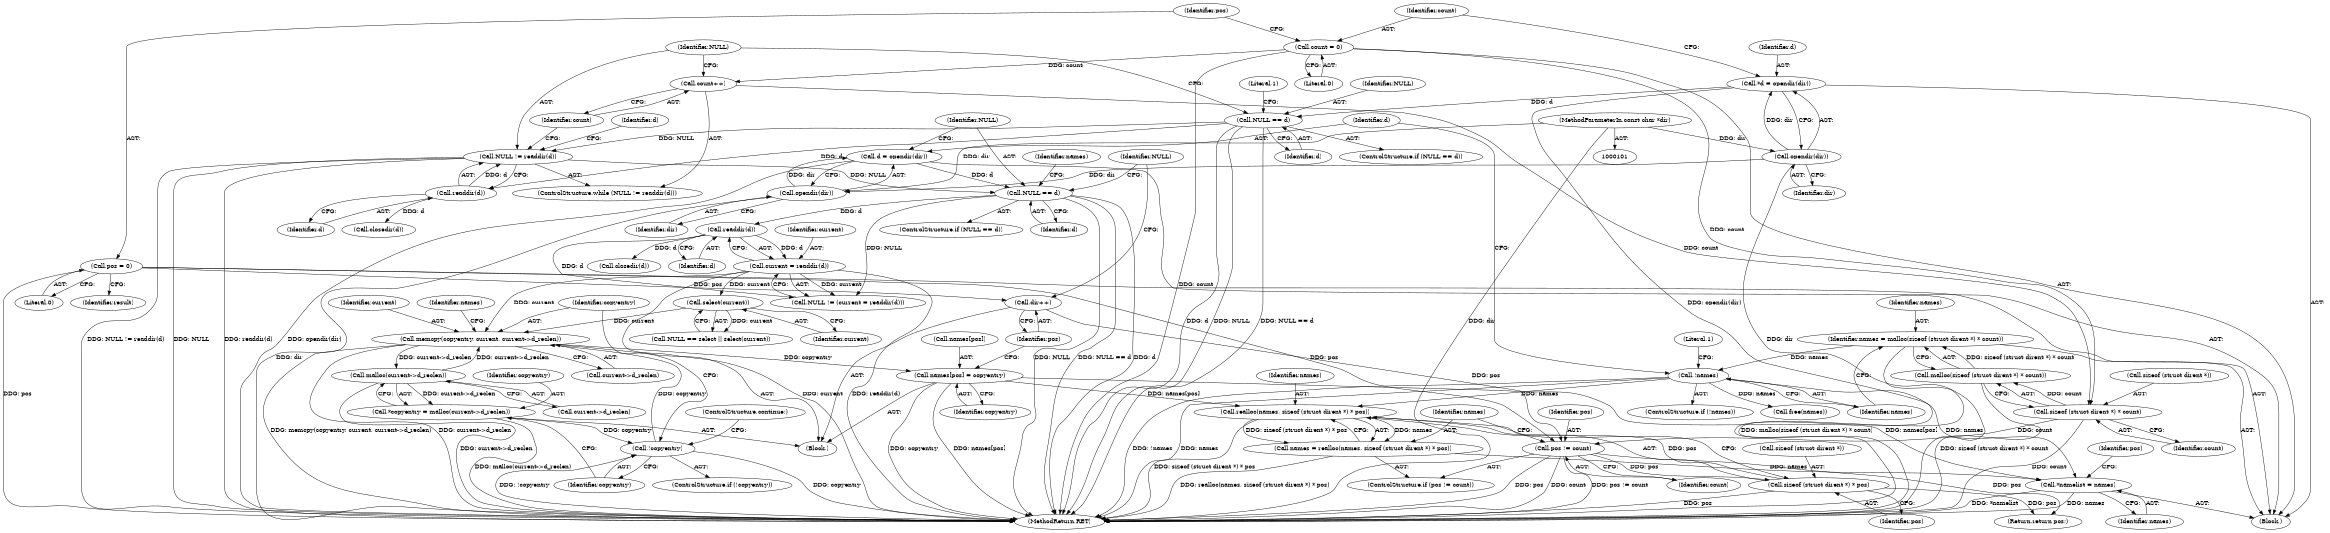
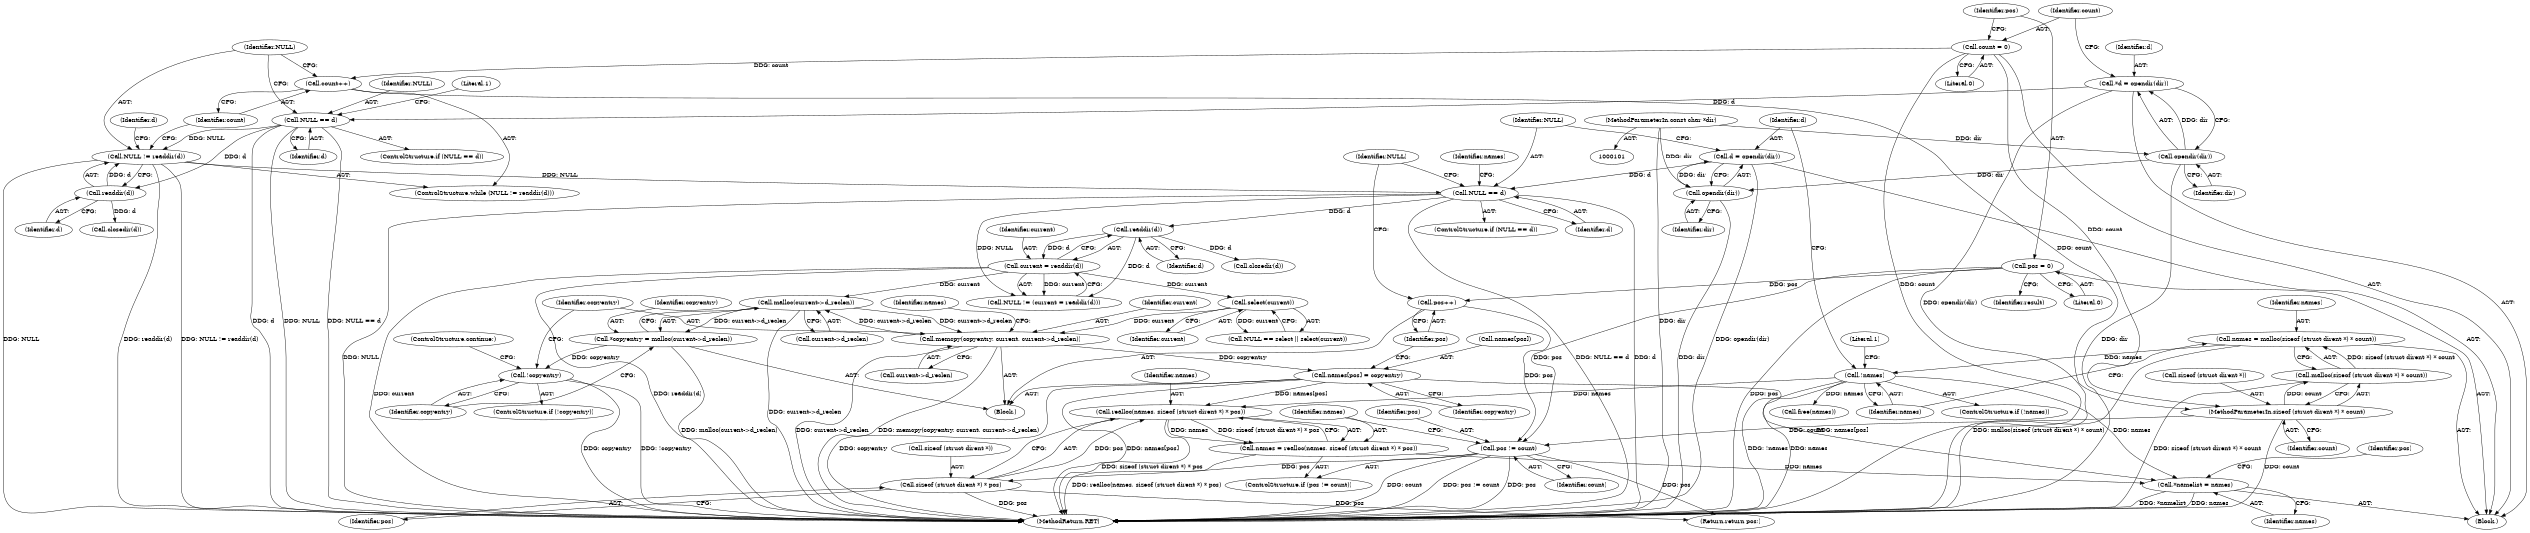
  digraph {
    n1 [label="(Call,realloc(names, sizeof (struct dirent *) * pos))"]
    n2 [label="(Call,sizeof (struct dirent *) * pos)"]
    n3 [label="(Call,names = realloc(names, sizeof (struct dirent *) * pos))"]
    n4 [label="(MethodReturn,RET)"]
    n5 [label="(Return,return pos;)"]
    n6 [label="(Identifier,pos)"]
    n7 [label="(Call,*namelist = names)"]
    n8 [label="(ControlStructure,if (pos != count))"]
    n9 [label="(Call,!names)"]
    n10 [label="(Identifier,names)"]
    n11 [label="(Call,free(names))"]
    n12 [label="(ControlStructure,if (!names))"]
    n13 [label="(Block,)"]
    n14 [label="(Identifier,names)"]
-   n15 [label="(Identifier,names = malloc(sizeof (struct dirent *) * count))"]
+   n15 [label="(Call,names = malloc(sizeof (struct dirent *) * count))"]
    n16 [label="(Call,malloc(sizeof (struct dirent *) * count))"]
-   n17 [label="(Call,sizeof (struct dirent *) * count)"]
+   n17 [label="(MethodParameterIn,sizeof (struct dirent *) * count)"]
    n18 [label="(Call,pos != count)"]
    n19 [label="(Identifier,count)"]
    n20 [label="(Identifier,count)"]
    n21 [label="(Call,count++)"]
    n22 [label="(Identifier,count)"]
    n23 [label="(ControlStructure,while (NULL != readdir(d)))"]
    n24 [label="(Call,NULL != readdir(d))"]
    n25 [label="(Call,count = 0)"]
    n26 [label="(Literal,0)"]
    n27 [label="(Call,names[pos] = copyentry)"]
    n28 [label="(Block,)"]
    n29 [label="(Identifier,copyentry)"]
    n30 [label="(Call,memcpy(copyentry, current, current->d_reclen))"]
    n31 [label="(Call,malloc(current->d_reclen))"]
    n32 [label="(Call,current->d_reclen)"]
    n33 [label="(Call,*copyentry = malloc(current->d_reclen))"]
    n34 [label="(Call,current->d_reclen)"]
    n35 [label="(Call,!copyentry)"]
    n36 [label="(ControlStructure,if (!copyentry))"]
    n37 [label="(Identifier,copyentry)"]
    n38 [label="(Call,select(current))"]
    n39 [label="(Identifier,current)"]
    n40 [label="(Call,NULL == select || select(current))"]
    n41 [label="(Call,current = readdir(d))"]
    n42 [label="(Call,readdir(d))"]
    n43 [label="(Call,NULL != (current = readdir(d)))"]
    n44 [label="(Call,closedir(d))"]
    n45 [label="(Identifier,d)"]
    n46 [label="(Call,NULL == d)"]
    n47 [label="(ControlStructure,if (NULL == d))"]
    n48 [label="(Identifier,d)"]
    n49 [label="(Call,readdir(d))"]
    n50 [label="(Identifier,d)"]
    n51 [label="(Call,closedir(d))"]
    n52 [label="(Call,NULL == d)"]
    n53 [label="(ControlStructure,if (NULL == d))"]
    n54 [label="(Identifier,d)"]
    n55 [label="(Call,*d = opendir(dir))"]
    n56 [label="(Call,opendir(dir))"]
    n57 [label="(Call,opendir(dir))"]
    n58 [label="(Identifier,dir)"]
    n59 [label="(Call,d = opendir(dir))"]
    n60 [label="(Identifier,dir)"]
    n61 [label="(MethodParameterIn,const char *dir)"]
    1000101
-   n63 [label="(Call,dir++)"]
+   n63 [label="(Call,pos++)"]
    n64 [label="(Identifier,pos)"]
    n65 [label="(Call,pos = 0)"]
    n66 [label="(Literal,0)"]
    n67 [label="(Identifier,result)"]
    n68 [label="(Identifier,d)"]
    n69 [label="(Identifier,names)"]
    n70 [label="(Identifier,names)"]
    n71 [label="(Identifier,current)"]
    n72 [label="(Call,names[pos])"]
    n73 [label="(Identifier,names)"]
    n74 [label="(ControlStructure,continue;)"]
    n75 [label="(Identifier,names)"]
    n76 [label="(Identifier,NULL)"]
    n77 [label="(Identifier,current)"]
    n78 [label="(Call,sizeof (struct dirent *))"]
    n79 [label="(Identifier,copyentry)"]
    n80 [label="(Literal,1)"]
    n81 [label="(Identifier,d)"]
    n82 [label="(Identifier,NULL)"]
    n83 [label="(Literal,1)"]
    n84 [label="(Identifier,pos)"]
    n85 [label="(Identifier,NULL)"]
    n86 [label="(Call,sizeof (struct dirent *))"]
    n87 [label="(Identifier,names)"]
    n88 [label="(Identifier,pos)"]
    n89 [label="(Identifier,count)"]
    n90 [label="(Identifier,NULL)"]
    n91 [label="(Identifier,copyentry)"]
    n92 [label="(Identifier,pos)"]
    n93 [label="(Identifier,d)"]
    n1 -> n2 [label="CFG: "]
    n1 -> n3 [label="AST: "]
    n1 -> n3 [label="DDG: names"]
    n1 -> n3 [label="DDG: sizeof (struct dirent *) * pos"]
    n1 -> n4 [label="DDG: sizeof (struct dirent *) * pos"]
    n2 -> n1 [label="AST: "]
    n2 -> n1 [label="DDG: pos"]
    n2 -> n4 [label="DDG: pos"]
    n2 -> n5 [label="DDG: pos"]
    n2 -> n6 [label="CFG: "]
    n3 -> n1 [label="CFG: "]
    n3 -> n4 [label="DDG: realloc(names, sizeof (struct dirent *) * pos)"]
    n3 -> n7 [label="DDG: names"]
    n3 -> n8 [label="AST: "]
    n6 -> n2 [label="AST: "]
    n7 -> n4 [label="DDG: *namelist"]
    n7 -> n4 [label="DDG: names"]
    n7 -> n13 [label="AST: "]
    n7 -> n14 [label="CFG: "]
    n9 -> n1 [label="DDG: names"]
    n9 -> n4 [label="DDG: !names"]
    n9 -> n4 [label="DDG: names"]
    n9 -> n7 [label="DDG: names"]
    n9 -> n10 [label="CFG: "]
    n9 -> n11 [label="DDG: names"]
    n9 -> n12 [label="AST: "]
    n10 -> n9 [label="AST: "]
    n10 -> n15 [label="CFG: "]
    n14 -> n7 [label="AST: "]
    n15 -> n4 [label="DDG: malloc(sizeof (struct dirent *) * count)"]
    n15 -> n9 [label="DDG: names"]
    n15 -> n13 [label="AST: "]
    n15 -> n16 [label="CFG: "]
    n16 -> n4 [label="DDG: sizeof (struct dirent *) * count"]
    n16 -> n15 [label="AST: "]
    n16 -> n15 [label="DDG: sizeof (struct dirent *) * count"]
    n16 -> n17 [label="CFG: "]
    n17 -> n4 [label="DDG: count"]
    n17 -> n16 [label="AST: "]
    n17 -> n16 [label="DDG: count"]
    n17 -> n18 [label="DDG: count"]
    n17 -> n19 [label="CFG: "]
    n18 -> n2 [label="DDG: pos"]
    n18 -> n4 [label="DDG: pos != count"]
    n18 -> n4 [label="DDG: pos"]
    n18 -> n4 [label="DDG: count"]
    n18 -> n5 [label="DDG: pos"]
    n18 -> n8 [label="AST: "]
    n18 -> n20 [label="CFG: "]
    n19 -> n17 [label="AST: "]
    n20 -> n18 [label="AST: "]
    n21 -> n17 [label="DDG: count"]
    n21 -> n22 [label="CFG: "]
    n21 -> n23 [label="AST: "]
    n22 -> n21 [label="AST: "]
    n22 -> n24 [label="CFG: "]
    n24 -> n4 [label="DDG: NULL != readdir(d)"]
    n24 -> n4 [label="DDG: NULL"]
    n24 -> n4 [label="DDG: readdir(d)"]
    n24 -> n23 [label="AST: "]
    n24 -> n46 [label="DDG: NULL"]
    n24 -> n49 [label="CFG: "]
    n25 -> n4 [label="DDG: count"]
    n25 -> n13 [label="AST: "]
    n25 -> n17 [label="DDG: count"]
    n25 -> n21 [label="DDG: count"]
    n25 -> n26 [label="CFG: "]
    n26 -> n25 [label="AST: "]
    n27 -> n1 [label="DDG: names[pos]"]
    n27 -> n4 [label="DDG: copyentry"]
    n27 -> n4 [label="DDG: names[pos]"]
    n27 -> n7 [label="DDG: names[pos]"]
    n27 -> n28 [label="AST: "]
    n27 -> n29 [label="CFG: "]
    n29 -> n27 [label="AST: "]
    n30 -> n4 [label="DDG: memcpy(copyentry, current, current->d_reclen)"]
    n30 -> n4 [label="DDG: current->d_reclen"]
    n30 -> n27 [label="DDG: copyentry"]
    n30 -> n28 [label="AST: "]
    n30 -> n31 [label="DDG: current->d_reclen"]
    n30 -> n32 [label="CFG: "]
    n31 -> n4 [label="DDG: current->d_reclen"]
    n31 -> n30 [label="DDG: current->d_reclen"]
    n31 -> n33 [label="AST: "]
    n31 -> n33 [label="DDG: current->d_reclen"]
    n31 -> n34 [label="CFG: "]
    n32 -> n30 [label="AST: "]
    n33 -> n4 [label="DDG: malloc(current->d_reclen)"]
    n33 -> n28 [label="AST: "]
    n33 -> n31 [label="CFG: "]
    n33 -> n35 [label="DDG: copyentry"]
    n34 -> n31 [label="AST: "]
    n35 -> n4 [label="DDG: !copyentry"]
    n35 -> n4 [label="DDG: copyentry"]
-   n35 -> n30 [label="DDG: copyentry"]
    n35 -> n36 [label="AST: "]
    n35 -> n37 [label="CFG: "]
    n37 -> n33 [label="CFG: "]
    n37 -> n35 [label="AST: "]
    n38 -> n30 [label="DDG: current"]
    n38 -> n39 [label="CFG: "]
    n38 -> n40 [label="AST: "]
    n38 -> n40 [label="DDG: current"]
    n39 -> n38 [label="AST: "]
    n40 -> n38 [label="CFG: "]
    n41 -> n4 [label="DDG: current"]
    n41 -> n4 [label="DDG: readdir(d)"]
-   n41 -> n30 [label="DDG: current"]
+   n41 -> n31 [label="DDG: current"]
    n41 -> n38 [label="DDG: current"]
    n41 -> n42 [label="CFG: "]
    n41 -> n43 [label="AST: "]
    n41 -> n43 [label="DDG: current"]
    n42 -> n41 [label="AST: "]
    n42 -> n41 [label="DDG: d"]
    n42 -> n43 [label="DDG: d"]
    n42 -> n44 [label="DDG: d"]
    n42 -> n45 [label="CFG: "]
    n43 -> n41 [label="CFG: "]
    n45 -> n42 [label="AST: "]
    n46 -> n4 [label="DDG: d"]
    n46 -> n4 [label="DDG: NULL"]
    n46 -> n4 [label="DDG: NULL == d"]
    n46 -> n42 [label="DDG: d"]
    n46 -> n43 [label="DDG: NULL"]
    n46 -> n47 [label="AST: "]
    n46 -> n48 [label="CFG: "]
    n48 -> n46 [label="AST: "]
    n49 -> n24 [label="AST: "]
    n49 -> n24 [label="DDG: d"]
    n49 -> n50 [label="CFG: "]
    n49 -> n51 [label="DDG: d"]
    n50 -> n49 [label="AST: "]
    n52 -> n4 [label="DDG: d"]
    n52 -> n4 [label="DDG: NULL"]
    n52 -> n4 [label="DDG: NULL == d"]
    n52 -> n24 [label="DDG: NULL"]
    n52 -> n49 [label="DDG: d"]
    n52 -> n53 [label="AST: "]
    n52 -> n54 [label="CFG: "]
    n54 -> n52 [label="AST: "]
    n55 -> n4 [label="DDG: opendir(dir)"]
    n55 -> n13 [label="AST: "]
    n55 -> n52 [label="DDG: d"]
    n55 -> n56 [label="CFG: "]
    n56 -> n4 [label="DDG: dir"]
    n56 -> n55 [label="AST: "]
    n56 -> n55 [label="DDG: dir"]
    n56 -> n57 [label="DDG: dir"]
    n56 -> n58 [label="CFG: "]
    n57 -> n4 [label="DDG: dir"]
    n57 -> n59 [label="AST: "]
    n57 -> n59 [label="DDG: dir"]
    n57 -> n60 [label="CFG: "]
    n58 -> n56 [label="AST: "]
    n59 -> n4 [label="DDG: opendir(dir)"]
    n59 -> n13 [label="AST: "]
    n59 -> n46 [label="DDG: d"]
    n59 -> n57 [label="CFG: "]
    n60 -> n57 [label="AST: "]
    n61 -> n4 [label="DDG: dir"]
    n61 -> n56 [label="DDG: dir"]
    n61 -> n57 [label="DDG: dir"]
    n61 -> 1000101 [label="AST: "]
    n63 -> n18 [label="DDG: pos"]
    n63 -> n28 [label="AST: "]
    n63 -> n64 [label="CFG: "]
    n64 -> n27 [label="CFG: "]
    n64 -> n63 [label="AST: "]
    n65 -> n4 [label="DDG: pos"]
    n65 -> n13 [label="AST: "]
    n65 -> n18 [label="DDG: pos"]
    n65 -> n63 [label="DDG: pos"]
    n65 -> n66 [label="CFG: "]
    n65 -> n67 [label="CFG: "]
    n66 -> n65 [label="AST: "]
    n68 -> n9 [label="CFG: "]
    n68 -> n59 [label="AST: "]
    n69 -> n1 [label="AST: "]
    n70 -> n3 [label="AST: "]
    n70 -> n18 [label="CFG: "]
    n71 -> n30 [label="AST: "]
    n72 -> n27 [label="AST: "]
    n73 -> n15 [label="AST: "]
    n74 -> n35 [label="CFG: "]
    n75 -> n46 [label="CFG: "]
    n76 -> n52 [label="AST: "]
    n77 -> n41 [label="AST: "]
    n78 -> n2 [label="AST: "]
    n79 -> n33 [label="AST: "]
    n80 -> n52 [label="CFG: "]
    n81 -> n55 [label="AST: "]
    n82 -> n21 [label="CFG: "]
    n82 -> n24 [label="AST: "]
    n82 -> n52 [label="CFG: "]
    n83 -> n9 [label="CFG: "]
    n84 -> n25 [label="CFG: "]
    n84 -> n65 [label="AST: "]
    n85 -> n46 [label="AST: "]
    n85 -> n59 [label="CFG: "]
    n86 -> n17 [label="AST: "]
    n87 -> n30 [label="CFG: "]
    n88 -> n18 [label="AST: "]
    n89 -> n25 [label="AST: "]
    n89 -> n55 [label="CFG: "]
    n90 -> n46 [label="CFG: "]
    n90 -> n63 [label="CFG: "]
    n91 -> n30 [label="AST: "]
    n91 -> n35 [label="CFG: "]
    n92 -> n7 [label="CFG: "]
    n93 -> n24 [label="CFG: "]
  }
